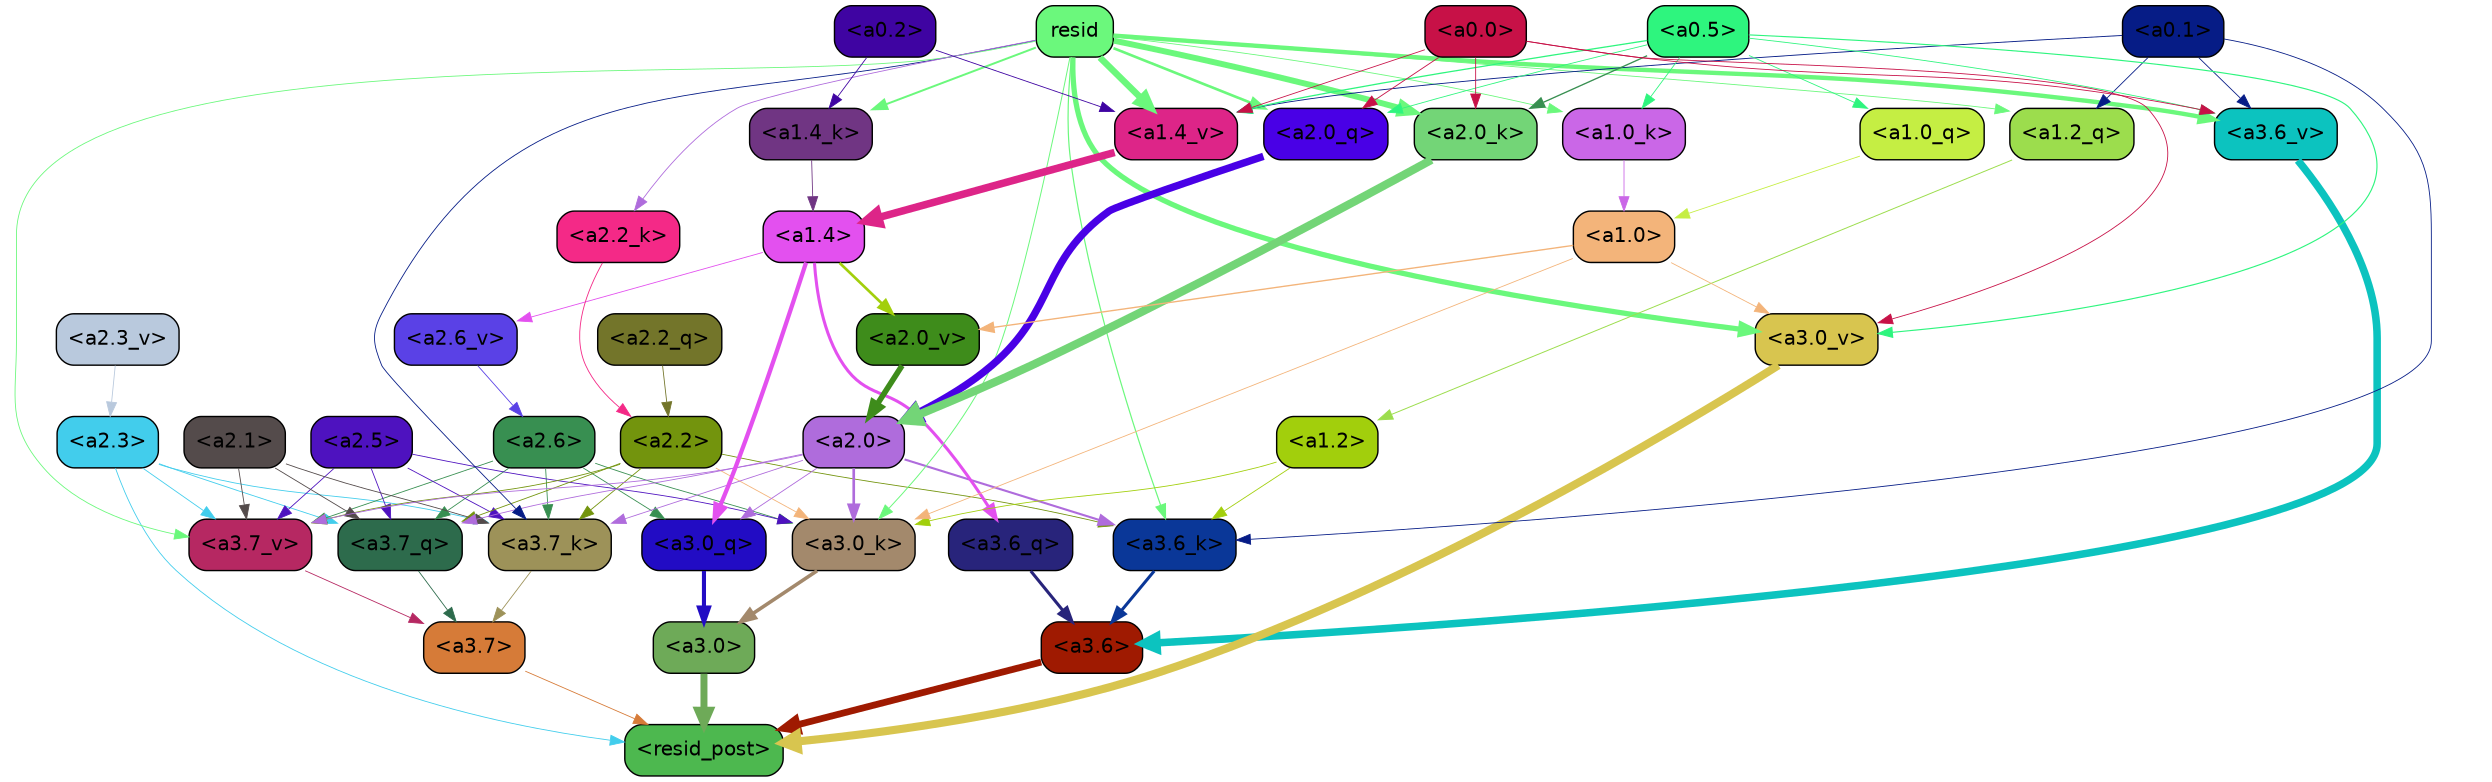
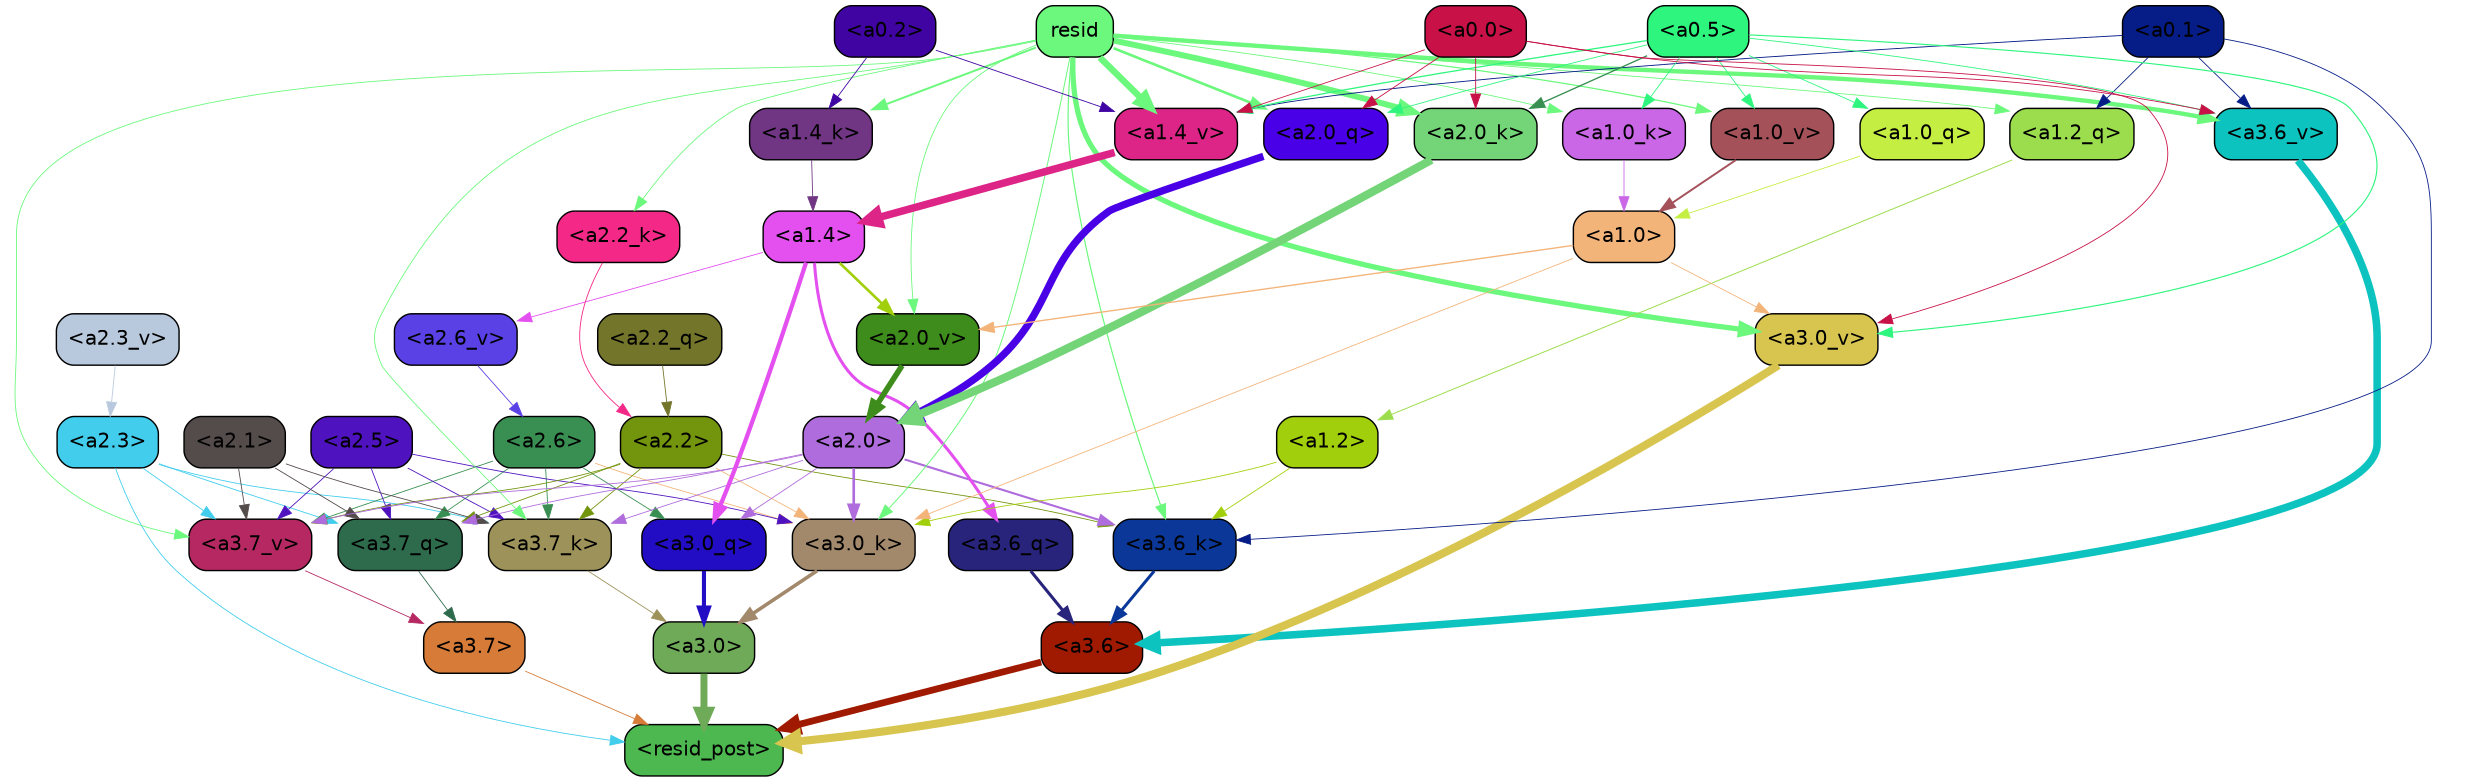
  strict digraph {
    splines=true
    node [color=black fontname=Helvetica shape=box style="filled, rounded"]
    edge [color="#6bf87c" penwidth=0.6]
    "<a3.7>" [fillcolor="#d67b38"]
    "<resid_post>" [fillcolor="#4db84f"]
    "<a3.6>" [fillcolor="#9f1a01"]
    "<a3.0>" [fillcolor="#6eaa58"]
    "<a2.3>" [fillcolor="#42cdec"]
    "<a3.7_q>" [fillcolor="#2d6b4c"]
    "<a3.7_k>" [fillcolor="#9d9259"]
    "<a3.7_v>" [fillcolor="#b62862"]
    "<a3.6_q>" [fillcolor="#28247b"]
    "<a3.0_q>" [fillcolor="#220cc4"]
    "<a3.6_k>" [fillcolor="#0a3798"]
    "<a3.0_k>" [fillcolor="#a3896c"]
    "<a3.6_v>" [fillcolor="#0cc3bf"]
    "<a3.0_v>" [fillcolor="#d8c54f"]
    "<a2.6>" [fillcolor="#388f51"]
    "<a2.5>" [fillcolor="#4e12bf"]
    "<a2.2>" [fillcolor="#73940d"]
    "<a2.1>" [fillcolor="#544b4b"]
    "<a2.0>" [fillcolor="#af6cdc"]
    "<a1.4>" [fillcolor="#e350ef"]
    "<a2.6_v>" [fillcolor="#5a41e6"]
    "<a2.0_v>" [fillcolor="#3e8c1b"]
    n23 [fillcolor="#6bf87c" label=resid]
    "<a2.0_q>" [fillcolor="#4900e6"]
    "<a2.2_k>" [fillcolor="#f42987"]
    "<a2.0_k>" [fillcolor="#73d577"]
    "<a1.2_q>" [fillcolor="#9cdd4d"]
    "<a1.4_k>" [fillcolor="#703583"]
    "<a1.0_k>" [fillcolor="#ca67e7"]
    "<a1.4_v>" [fillcolor="#dd2588"]
+   "<a1.0_v>" [fillcolor="#a4515a"]
    "<a1.2>" [fillcolor="#a2cf0c"]
    "<a1.0>" [fillcolor="#f3b47a"]
    "<a0.1>" [fillcolor="#061c86"]
    "<a0.5>" [fillcolor="#2ef57e"]
    "<a1.0_q>" [fillcolor="#c5ee43"]
    "<a0.0>" [fillcolor="#c71147"]
    "<a2.2_q>" [fillcolor="#73752a"]
    "<a2.3_v>" [fillcolor="#b9c9dd"]
    "<a0.2>" [fillcolor="#3f04a2"]
    "<a3.7>" -> "<resid_post>" [color="#d67b38"]
    "<a3.6>" -> "<resid_post>" [color="#9f1a01" penwidth=4.752790808677673]
    "<a3.0>" -> "<resid_post>" [color="#6eaa58" penwidth=4.897669434547424]
    "<a2.3>" -> "<resid_post>" [color="#42cdec"]
    "<a2.3>" -> "<a3.7_q>" [color="#42cdec"]
    "<a2.3>" -> "<a3.7_k>" [color="#42cdec"]
    "<a2.3>" -> "<a3.7_v>" [color="#42cdec"]
    "<a3.7_q>" -> "<a3.7>" [color="#2d6b4c"]
-   "<a3.7_k>" -> "<a3.7>" [color="#9d9259"]
+   "<a3.7_k>" -> "<a3.0>" [color="#9d9259"]
    "<a3.7_v>" -> "<a3.7>" [color="#b62862"]
    "<a3.6_q>" -> "<a3.6>" [color="#28247b" penwidth=2.160832464694977]
    "<a3.0_q>" -> "<a3.0>" [color="#220cc4" penwidth=2.870753765106201]
    "<a3.6_k>" -> "<a3.6>" [color="#0a3798" penwidth=2.13908451795578]
    "<a3.0_k>" -> "<a3.0>" [color="#a3896c" penwidth=2.520303964614868]
    "<a3.6_v>" -> "<a3.6>" [color="#0cc3bf" penwidth=5.297133803367615]
    "<a3.0_v>" -> "<resid_post>" [color="#d8c54f" penwidth=5.680712580680847]
    "<a2.6>" -> "<a3.7_q>" [color="#388f51"]
    "<a2.6>" -> "<a3.7_k>" [color="#388f51"]
    "<a2.6>" -> "<a3.7_v>" [color="#388f51"]
    "<a2.6>" -> "<a3.0_q>" [color="#388f51"]
-   "<a2.6>" -> "<a3.0_k>" [color="#388f51"]
+   "<a2.6>" -> "<a3.0_k>" [color="#f3b47a"]
    "<a2.5>" -> "<a3.7_q>" [color="#4e12bf"]
    "<a2.5>" -> "<a3.7_k>" [color="#4e12bf"]
    "<a2.5>" -> "<a3.7_v>" [color="#4e12bf"]
    "<a2.5>" -> "<a3.0_k>" [color="#4e12bf"]
    "<a2.2>" -> "<a3.7_q>" [color="#73940d"]
    "<a2.2>" -> "<a3.7_k>" [color="#73940d"]
    "<a2.2>" -> "<a3.7_v>" [color="#73940d"]
    "<a2.2>" -> "<a3.6_k>" [color="#73940d"]
    "<a2.2>" -> "<a3.0_k>" [color="#f3b47a"]
    "<a2.1>" -> "<a3.7_q>" [color="#544b4b"]
    "<a2.1>" -> "<a3.7_k>" [color="#544b4b"]
    "<a2.1>" -> "<a3.7_v>" [color="#544b4b"]
    "<a2.0>" -> "<a3.7_q>" [color="#af6cdc"]
    "<a2.0>" -> "<a3.7_k>" [color="#af6cdc"]
    "<a2.0>" -> "<a3.7_v>" [color="#af6cdc"]
    "<a2.0>" -> "<a3.0_q>" [color="#af6cdc"]
    "<a2.0>" -> "<a3.6_k>" [color="#af6cdc" penwidth=1.4811622872948647]
    "<a2.0>" -> "<a3.0_k>" [color="#af6cdc" penwidth=1.8632715698331594]
    "<a1.4>" -> "<a3.6_q>" [color="#e350ef" penwidth=2.1468575447797775]
    "<a1.4>" -> "<a3.0_q>" [color="#e350ef" penwidth=3.0006065368652344]
    "<a1.4>" -> "<a2.6_v>" [color="#e350ef"]
    "<a1.4>" -> "<a2.0_v>" [color="#a2cf0c" penwidth=1.8759949803352356]
    "<a2.6_v>" -> "<a2.6>" [color="#5a41e6"]
    "<a2.0_v>" -> "<a2.0>" [color="#3e8c1b" penwidth=3.9731863737106323]
-   n23 -> "<a3.7_k>" [color="#061c86"]
+   n23 -> "<a3.7_k>"
    n23 -> "<a3.7_v>"
    n23 -> "<a3.6_k>" [penwidth=0.8410270567983389]
    n23 -> "<a3.0_k>" [penwidth=0.691851794719696]
    n23 -> "<a3.6_v>" [penwidth=3.0758190751075745]
    n23 -> "<a3.0_v>" [penwidth=3.6927278637886047]
+   n23 -> "<a2.0_v>"
    n23 -> "<a2.0_q>" [penwidth=1.8617419600486755]
-   n23 -> "<a2.2_k>" [color="#af6cdc"]
+   n23 -> "<a2.2_k>"
    n23 -> "<a2.0_k>" [penwidth=4.189224064350128]
    n23 -> "<a1.2_q>" [penwidth=0.603080153465271]
    n23 -> "<a1.4_k>" [penwidth=1.3883130550384521]
    n23 -> "<a1.0_k>"
    n23 -> "<a1.4_v>" [penwidth=4.585226953029633]
+   n23 -> "<a1.0_v>" [penwidth=0.8794136047363281]
    "<a2.0_q>" -> "<a2.0>" [color="#4900e6" penwidth=5.1847569942474365]
    "<a2.2_k>" -> "<a2.2>" [color="#f42987" penwidth=0.6149471998214722]
    "<a2.0_k>" -> "<a2.0>" [color="#73d577" penwidth=5.773491740226746]
    "<a1.2_q>" -> "<a1.2>" [color="#9cdd4d" penwidth=0.6863181293010712]
    "<a1.4_k>" -> "<a1.4>" [color="#703583"]
    "<a1.0_k>" -> "<a1.0>" [color="#ca67e7"]
    "<a1.4_v>" -> "<a1.4>" [color="#dd2588" penwidth=5.299546539783478]
+   "<a1.0_v>" -> "<a1.0>" [color="#a4515a" penwidth=1.3690393567085266]
    "<a1.2>" -> "<a3.6_k>" [color="#a2cf0c"]
    "<a1.2>" -> "<a3.0_k>" [color="#a2cf0c"]
    "<a1.0>" -> "<a3.0_k>" [color="#f3b47a"]
    "<a1.0>" -> "<a3.0_v>" [color="#f3b47a"]
    "<a1.0>" -> "<a2.0_v>" [color="#f3b47a" penwidth=0.9620223194360733]
    "<a0.1>" -> "<a3.6_k>" [color="#061c86"]
    "<a0.1>" -> "<a3.6_v>" [color="#061c86"]
    "<a0.1>" -> "<a1.2_q>" [color="#061c86"]
    "<a0.1>" -> "<a1.4_v>" [color="#061c86" penwidth=0.6243228018283844]
    "<a0.5>" -> "<a3.6_v>" [color="#2ef57e"]
    "<a0.5>" -> "<a3.0_v>" [color="#2ef57e" penwidth=0.8028683364391327]
    "<a0.5>" -> "<a2.0_q>" [color="#2ef57e"]
    "<a0.5>" -> "<a2.0_k>" [color="#388f51" penwidth=0.9350990951061249]
    "<a0.5>" -> "<a1.0_k>" [color="#2ef57e"]
    "<a0.5>" -> "<a1.4_v>" [color="#2ef57e" penwidth=0.9007003456354141]
+   "<a0.5>" -> "<a1.0_v>" [color="#2ef57e"]
    "<a0.5>" -> "<a1.0_q>" [color="#2ef57e"]
    "<a1.0_q>" -> "<a1.0>" [color="#c5ee43"]
    "<a0.0>" -> "<a3.6_v>" [color="#c71147"]
    "<a0.0>" -> "<a3.0_v>" [color="#c71147"]
    "<a0.0>" -> "<a2.0_q>" [color="#c71147"]
    "<a0.0>" -> "<a2.0_k>" [color="#c71147"]
    "<a0.0>" -> "<a1.4_v>" [color="#c71147"]
    "<a2.2_q>" -> "<a2.2>" [color="#73752a"]
    "<a2.3_v>" -> "<a2.3>" [color="#b9c9dd"]
    "<a0.2>" -> "<a1.4_k>" [color="#3f04a2"]
    "<a0.2>" -> "<a1.4_v>" [color="#3f04a2"]
  }
